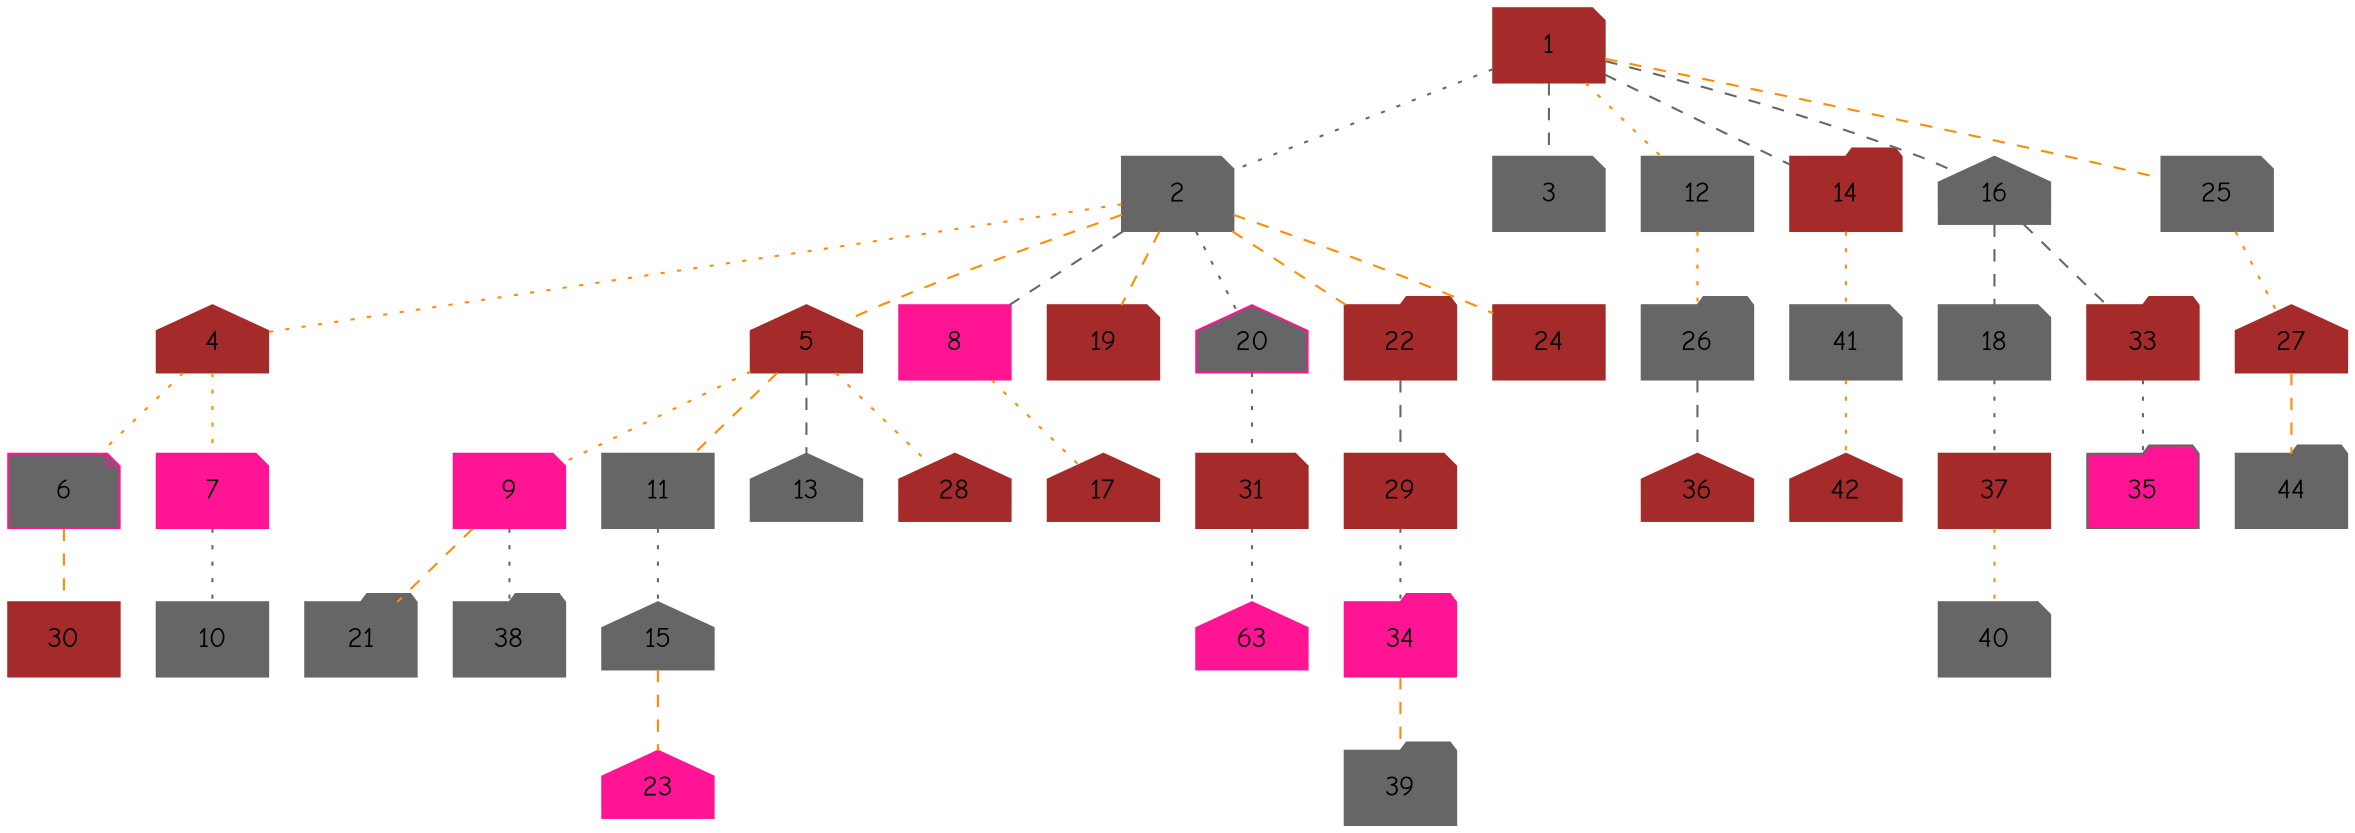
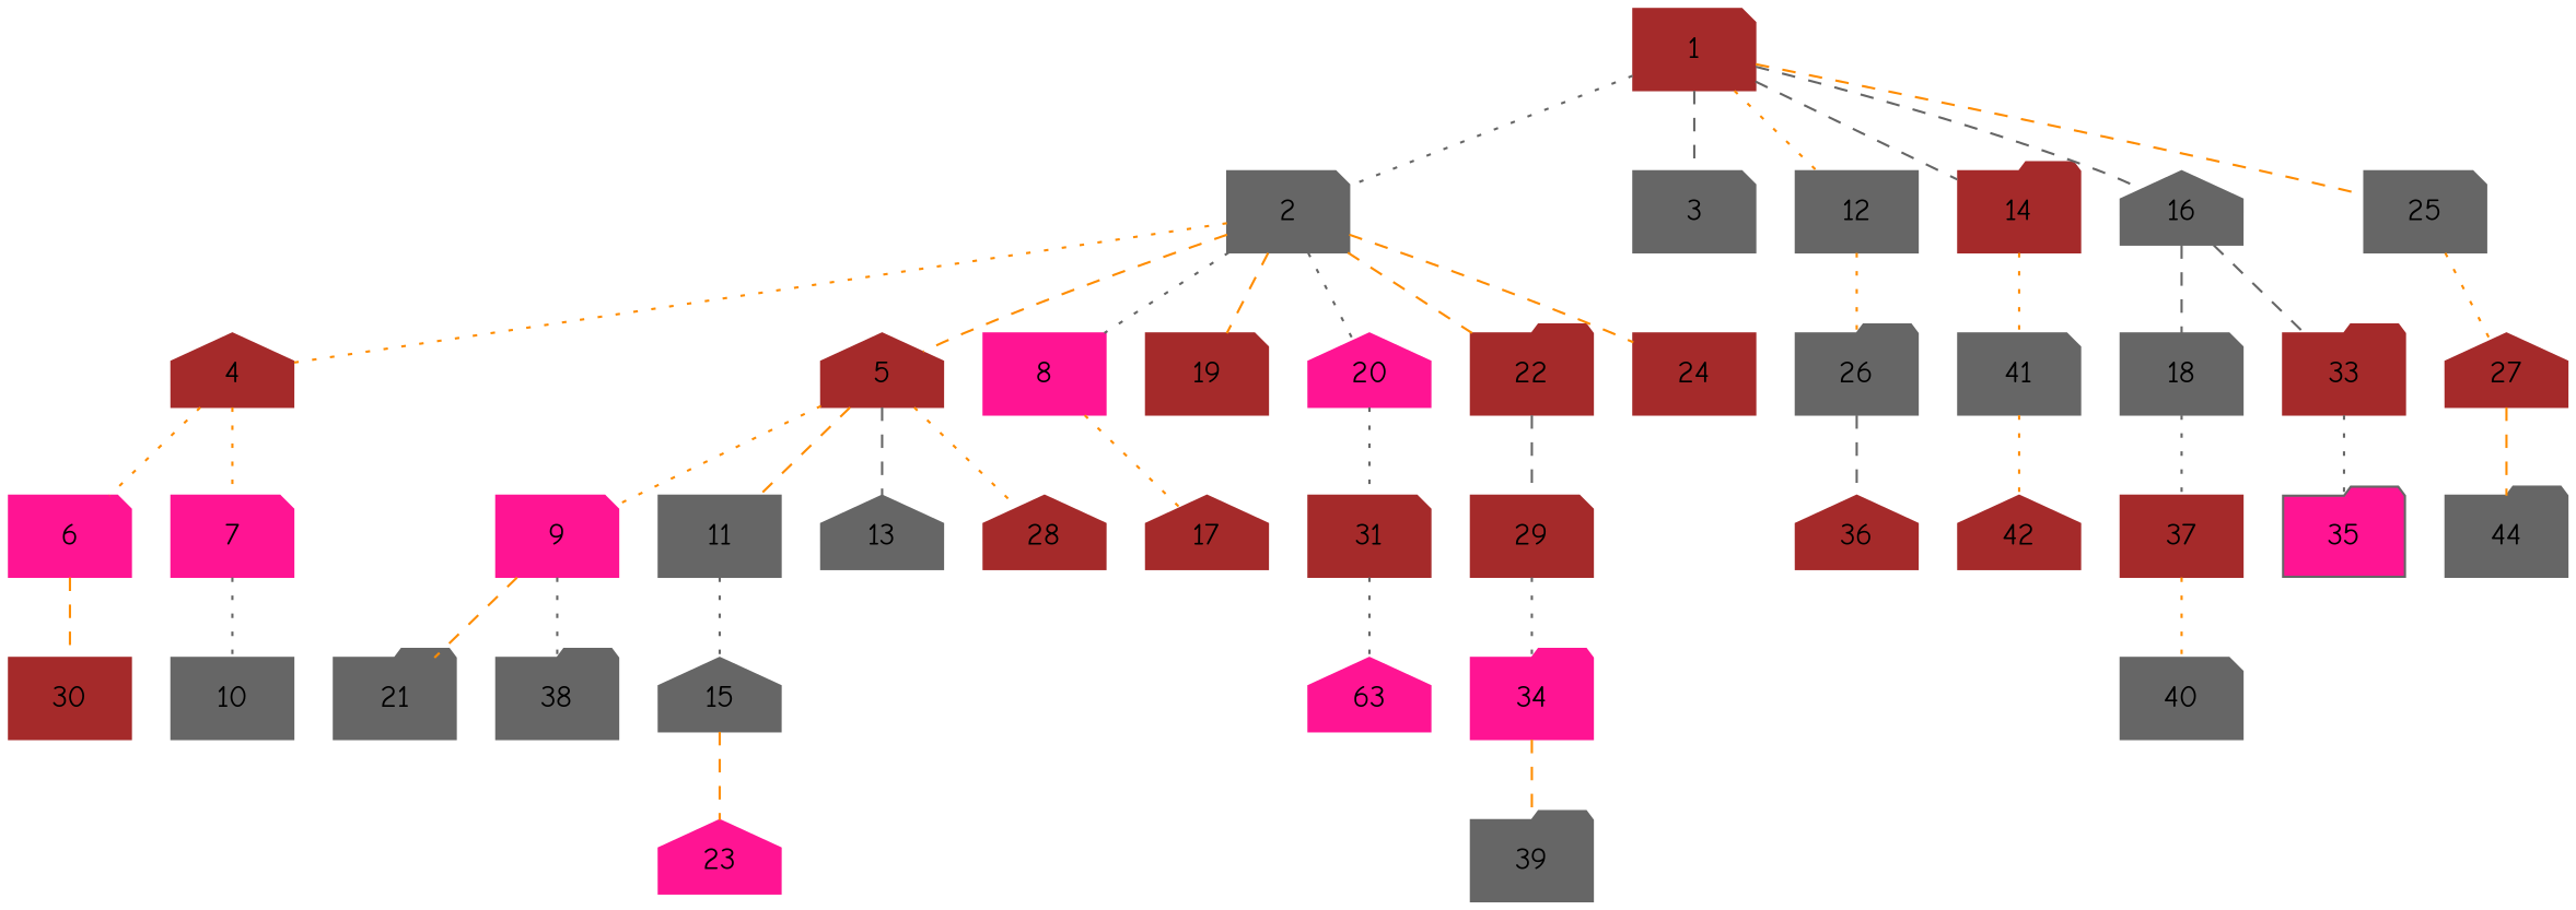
  graph {
    fontname="Comic Neue"
    node [color=gray40 fontname="Comic Neue" shape=note style=filled]
    edge [color=darkorange fontname="Comic Neue" style=dotted weight=1.0]
    1 [color=brown]
    2
    3
    12 [shape=box]
    14 [color=brown shape=folder]
    16 [shape=house]
    25
    4 [color=brown shape=house]
    5 [color=brown shape=house]
    8 [color=deeppink shape=box]
    19 [color=brown]
-   20 [color=deeppink shape=house fillcolor=gray40]
+   20 [color=deeppink shape=house]
    22 [color=brown shape=folder]
    24 [color=brown shape=box]
    26 [shape=folder]
    41
    18
    33 [color=brown shape=folder]
    27 [color=brown shape=house]
-   6 [color=deeppink fillcolor=gray40]
+   6 [color=deeppink]
    7 [color=deeppink]
    9 [color=deeppink]
    11 [shape=box]
    13 [shape=house]
    28 [color=brown shape=house]
    17 [color=brown shape=house]
    31 [color=brown]
    29 [color=brown]
    30 [color=brown shape=box]
    10 [shape=box]
    21 [shape=folder]
    38 [shape=folder]
    15 [shape=house]
    23 [color=deeppink shape=house]
    36 [color=brown shape=house]
    42 [color=brown shape=house]
    37 [color=brown shape=box]
    35 [fillcolor=deeppink shape=folder]
    40
    n40 [color=deeppink label=63 shape=house]
    34 [color=deeppink shape=folder]
    44 [shape=folder]
    39 [shape=folder]
    1 -- 2 [color=gray40]
    1 -- 3 [color=gray40 style=dashed weight=4.0]
    1 -- 12
    1 -- 14 [color=gray40 style=dashed]
    1 -- 16 [color=gray40 style=dashed]
    1 -- 25 [style=dashed]
    2 -- 4
    2 -- 5 [style=dashed]
-   2 -- 8 [color=gray40 style=dashed]
+   2 -- 8 [color=gray40]
    2 -- 19 [style=dashed]
    2 -- 20 [color=gray40]
    2 -- 22 [style=dashed]
    2 -- 24 [style=dashed]
    12 -- 26
    14 -- 41
    16 -- 18 [color=gray40 style=dashed]
    16 -- 33 [color=gray40 style=dashed]
    25 -- 27
    4 -- 6
    4 -- 7 [weight=2.0]
    5 -- 9 [weight=2.0]
    5 -- 11 [style=dashed]
    5 -- 13 [color=gray40 style=dashed weight=2.0]
    5 -- 28
    8 -- 17
    20 -- 31 [color=gray40]
    22 -- 29 [color=gray40 style=dashed]
    26 -- 36 [color=gray40 style=dashed]
    41 -- 42
    18 -- 37 [color=gray40]
    33 -- 35 [color=gray40]
    27 -- 44 [style=dashed]
    6 -- 30 [style=dashed weight=3.0]
    7 -- 10 [color=gray40]
    9 -- 21 [style=dashed]
    9 -- 38 [color=gray40]
    11 -- 15 [color=gray40 weight=2.0]
    31 -- n40 [color=gray40]
    29 -- 34 [color=gray40]
    15 -- 23 [style=dashed]
    37 -- 40
    34 -- 39 [style=dashed]
  }
